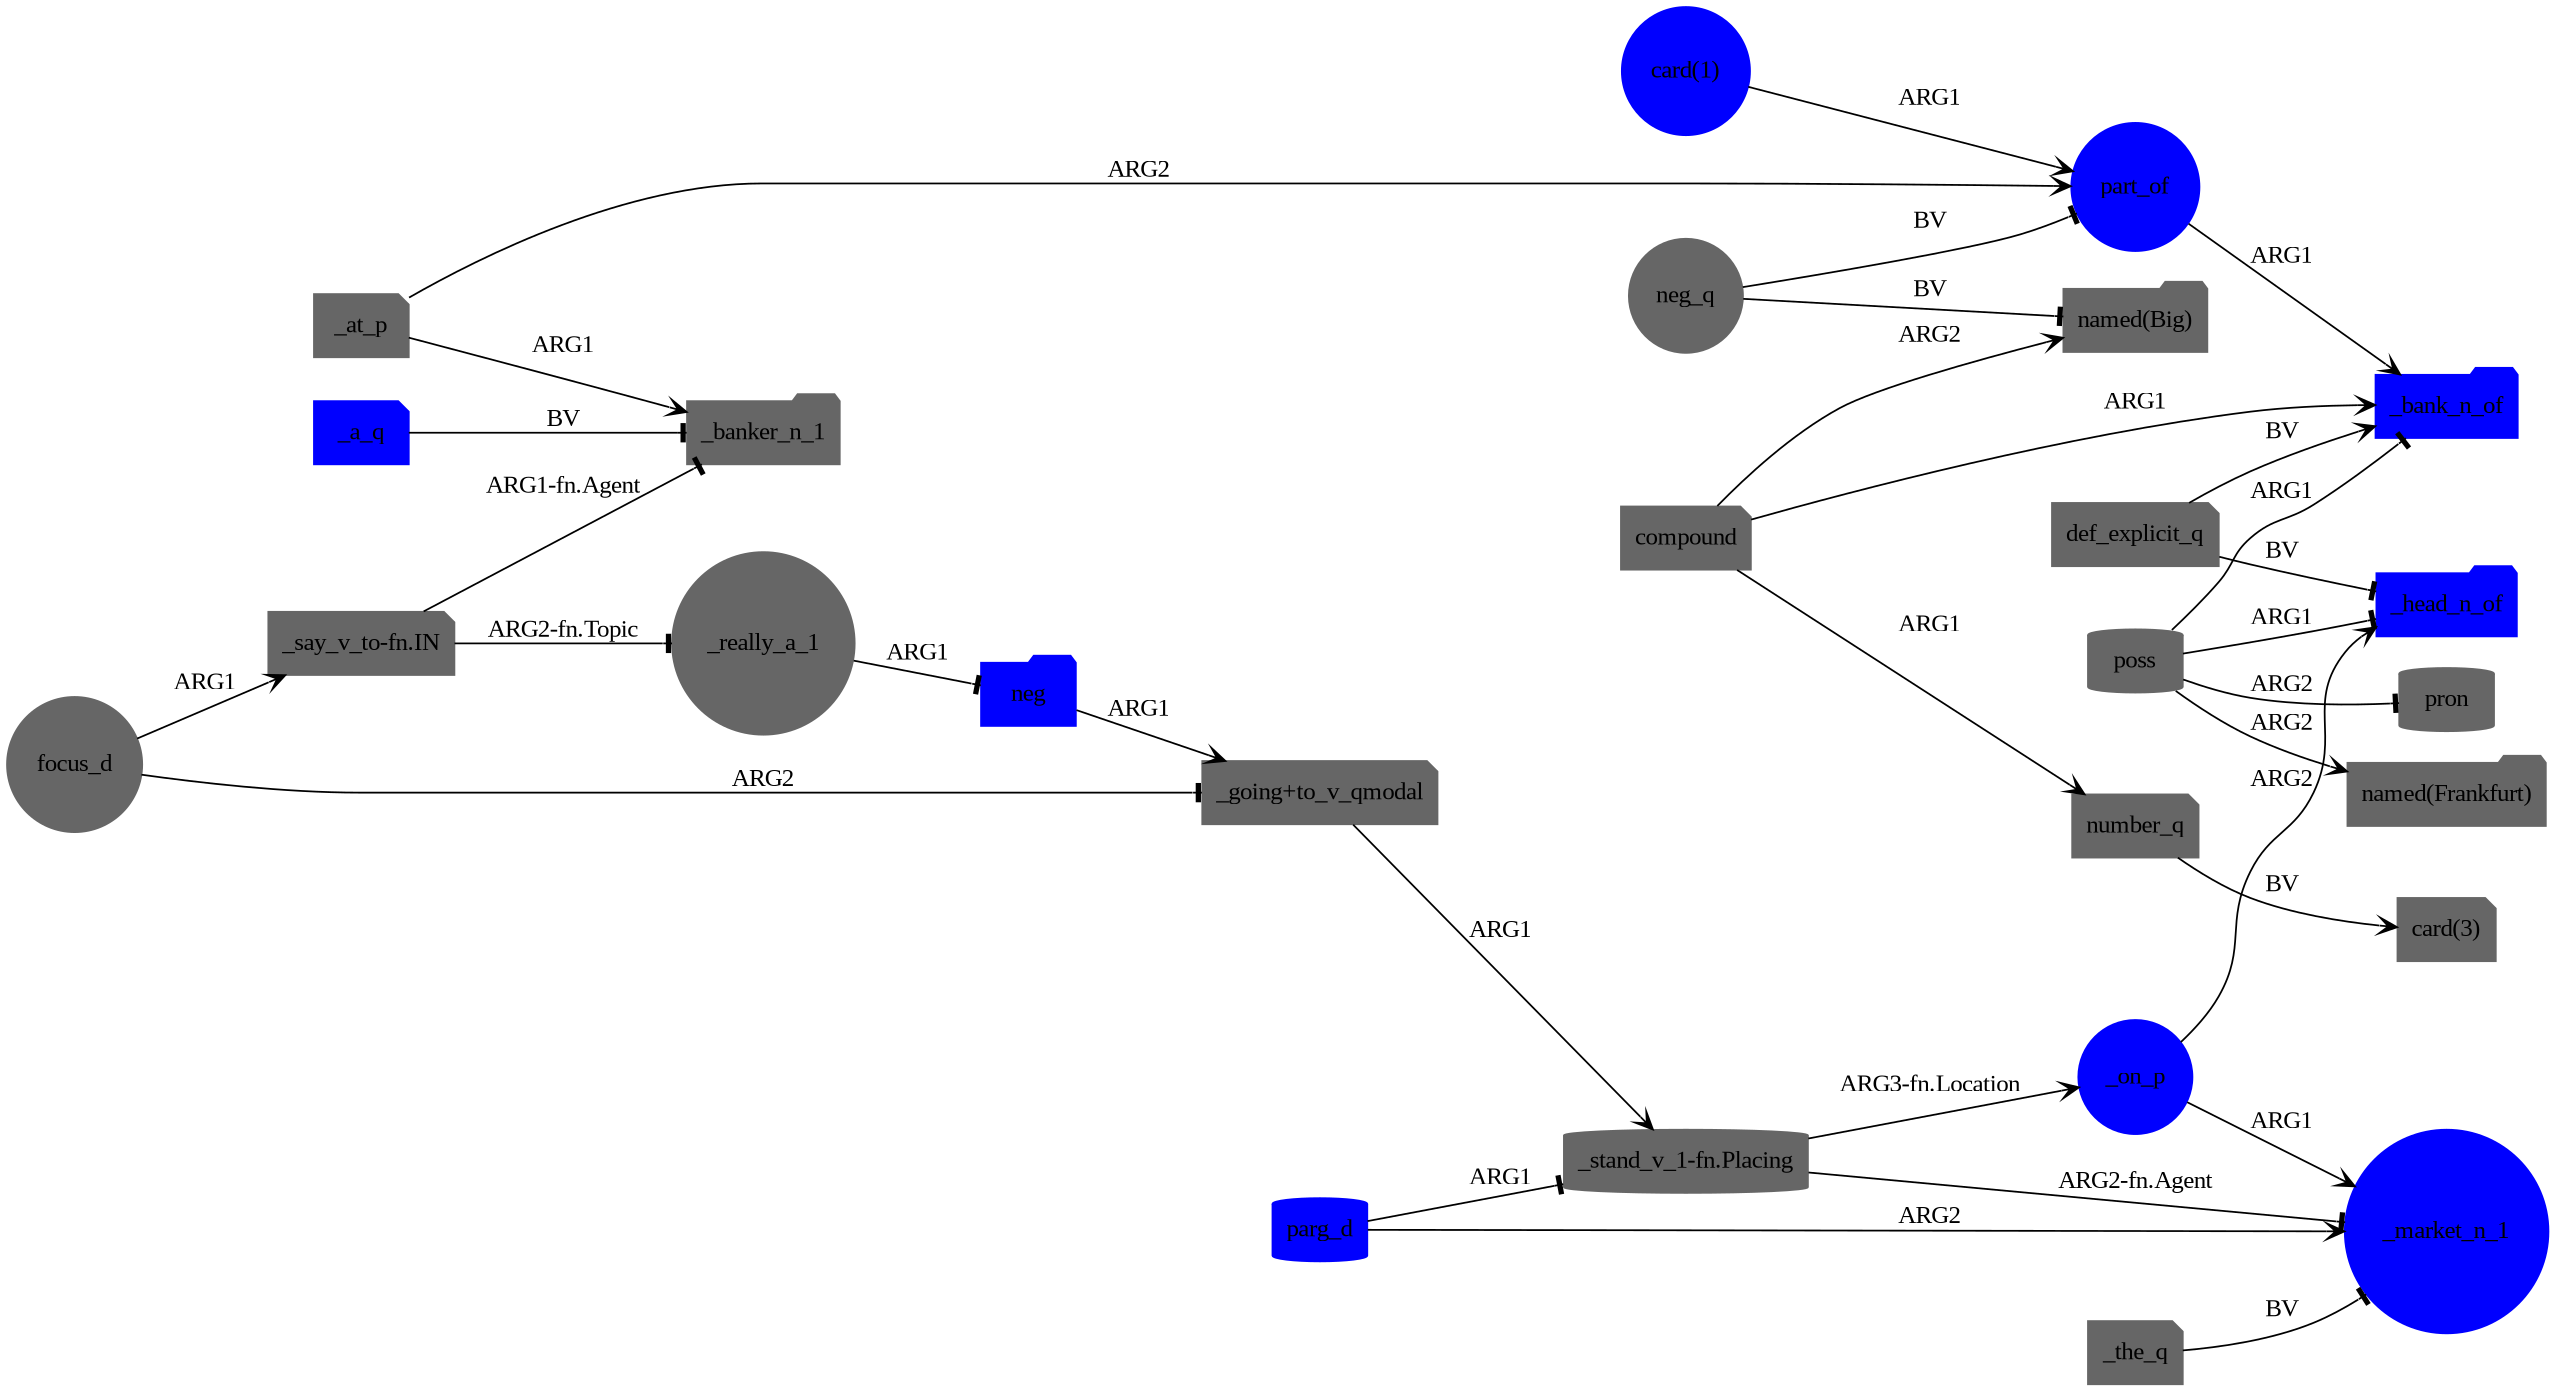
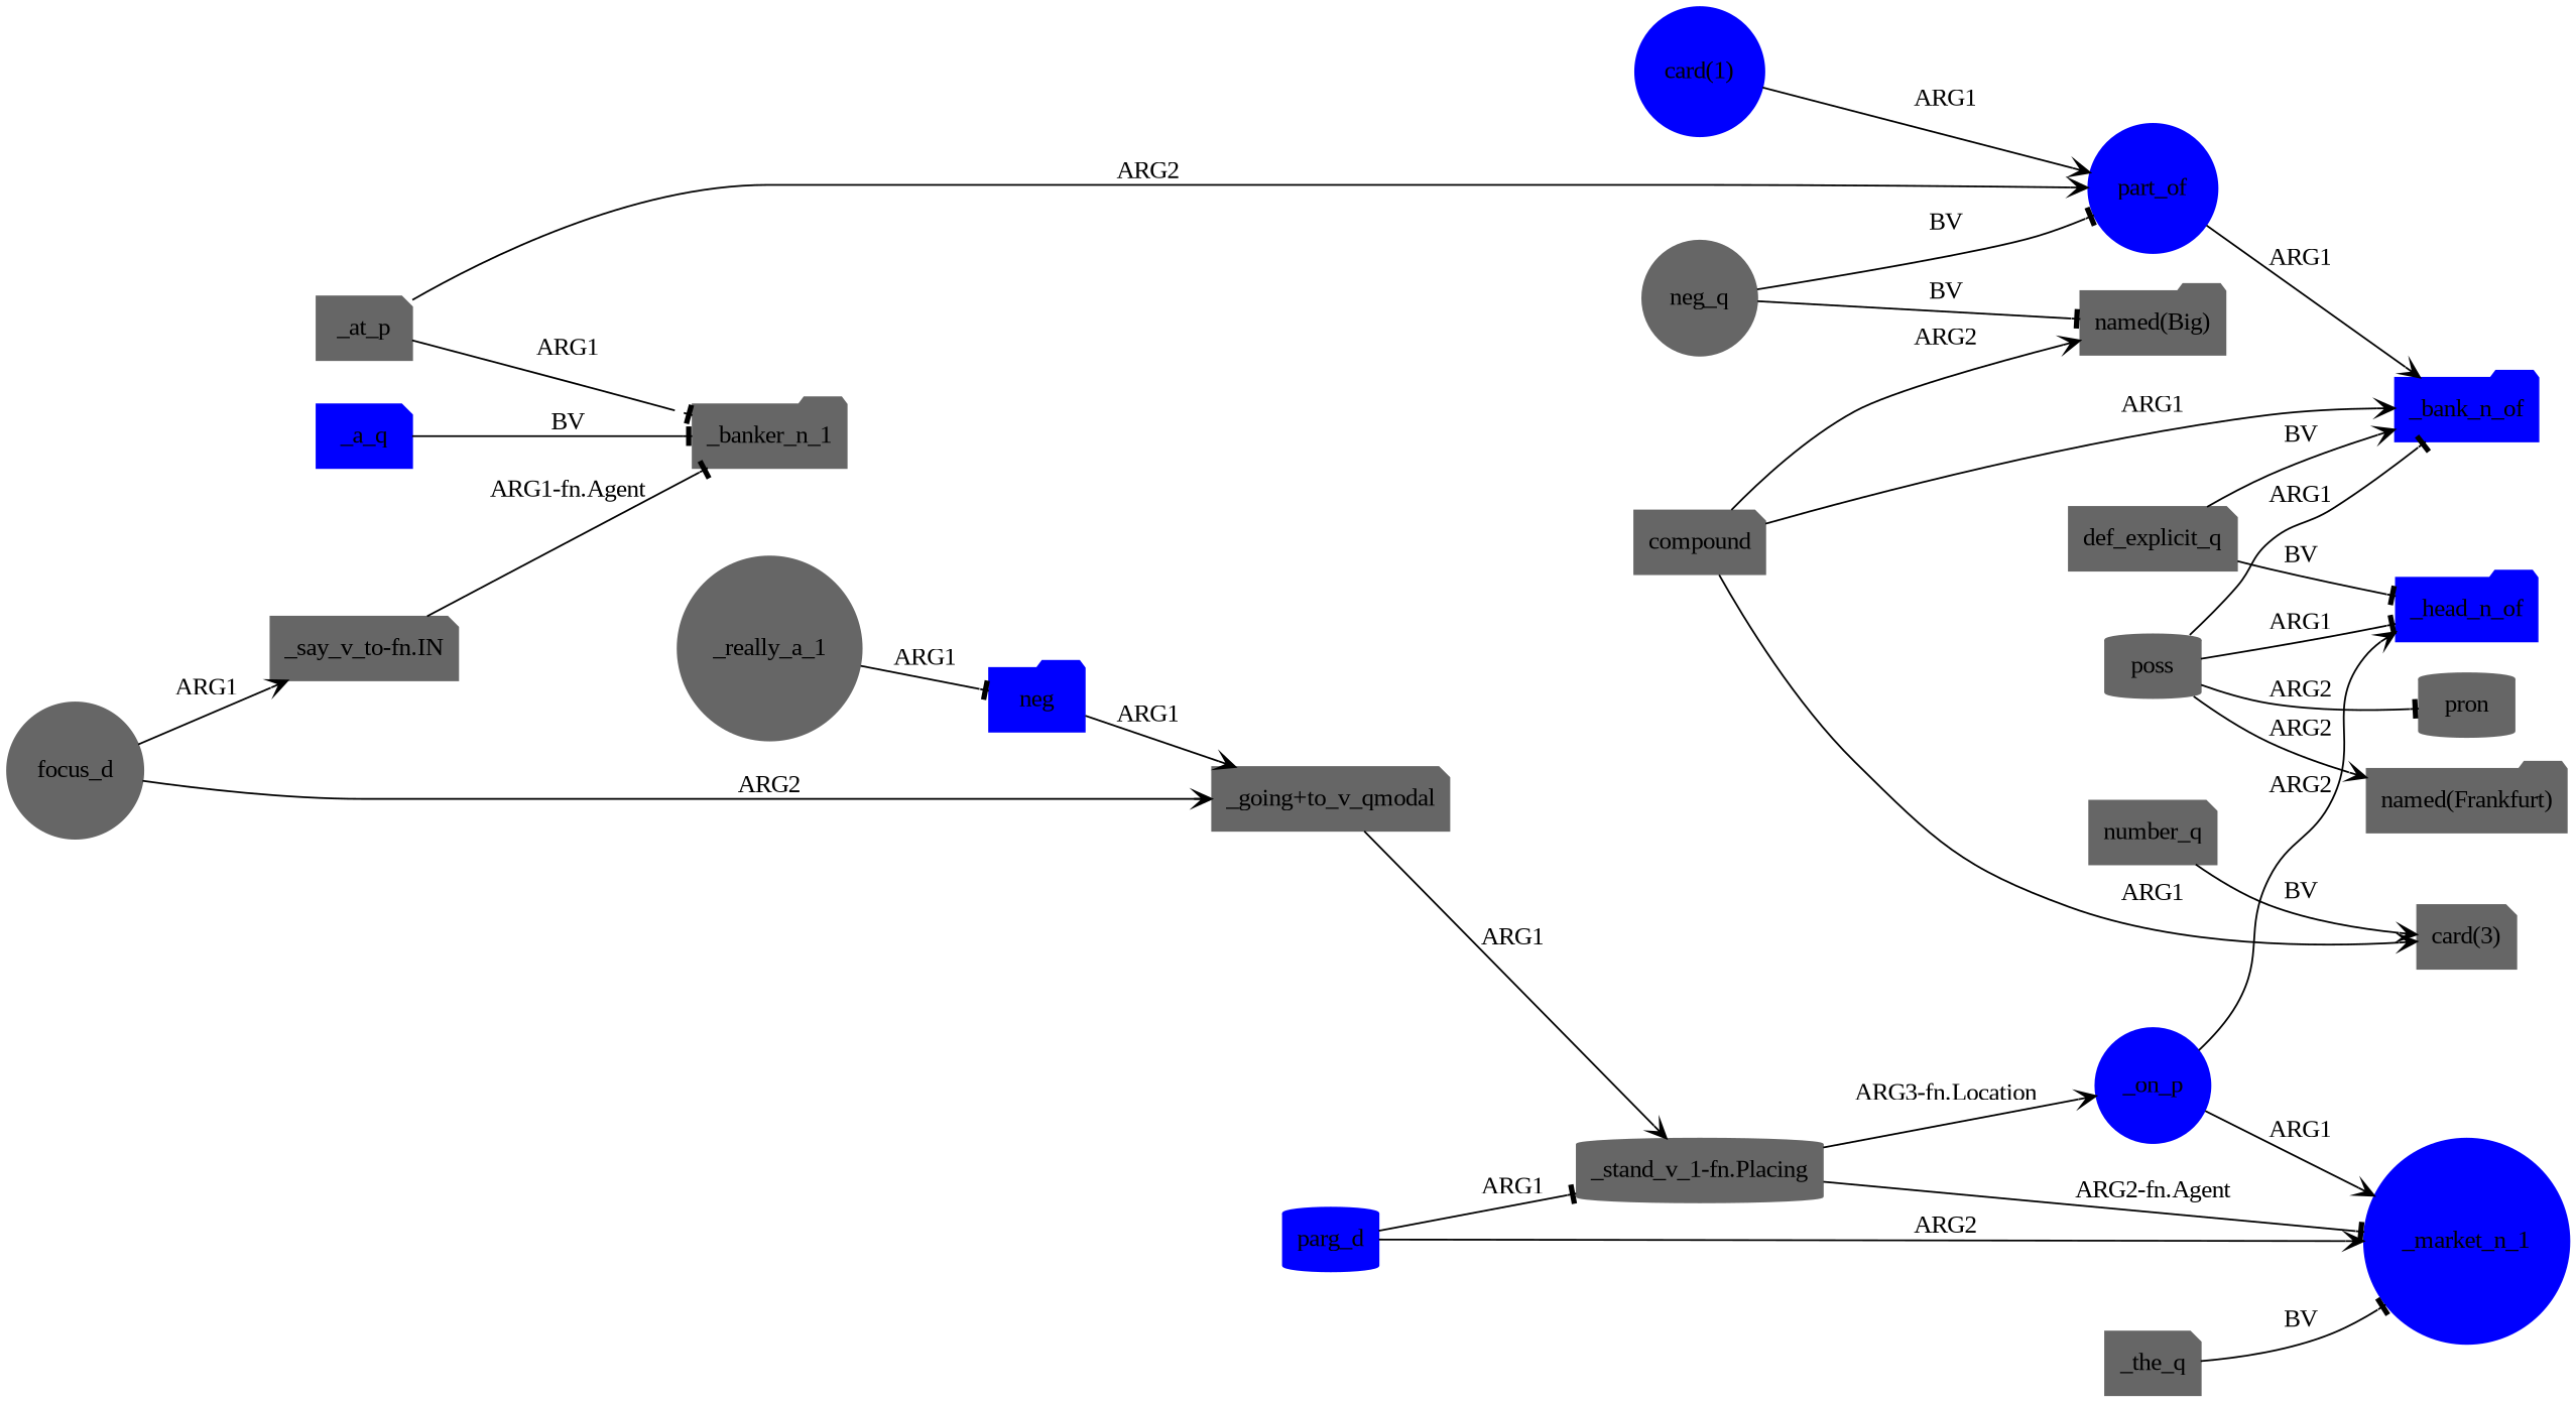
  digraph {
    fontname="Liberation Serif"
    rankdir=LR
    node [color=gray40 fontname="Liberation Serif" shape=note style=filled]
    edge [arrowhead=vee fontname="Liberation Serif"]
    n1 [label=neg_q shape=circle]
    part_of [color=blue shape=circle]
    "named(Big)" [shape=folder]
    _bank_n_of [color=blue shape=folder]
    poss [shape=cylinder]
    _head_n_of [color=blue shape=folder]
    pron [shape=cylinder]
    "named(Frankfurt)" [shape=folder]
    _really_a_1 [shape=circle]
    "_say_v_to-fn.IN"
    _banker_n_1 [shape=folder]
    neg [color=blue shape=folder]
    "_going+to_v_qmodal"
    compound
    "card(3)"
    def_explicit_q
    "_stand_v_1-fn.Placing" [shape=cylinder]
    _on_p [color=blue shape=circle]
    _market_n_1 [color=blue shape=circle]
    parg_d [color=blue shape=cylinder]
    _a_q [color=blue]
    _at_p
    "card(1)" [color=blue shape=circle]
    number_q
    focus_d [shape=circle]
    _the_q
    n1 -> part_of [arrowhead=tee label=BV]
    n1 -> "named(Big)" [arrowhead=tee label=BV]
    part_of -> _bank_n_of [label=ARG1]
    poss -> _bank_n_of [arrowhead=tee label=ARG1]
    poss -> _head_n_of [arrowhead=tee label=ARG1]
    poss -> pron [arrowhead=tee label=ARG2]
    poss -> "named(Frankfurt)" [label=ARG2]
    _really_a_1 -> neg [arrowhead=tee label=ARG1]
-   "_say_v_to-fn.IN" -> _really_a_1 [arrowhead=tee label="ARG2-fn.Topic"]
    "_say_v_to-fn.IN" -> _banker_n_1 [arrowhead=tee label="ARG1-fn.Agent"]
    neg -> "_going+to_v_qmodal" [label=ARG1]
    "_going+to_v_qmodal" -> "_stand_v_1-fn.Placing" [label=ARG1]
    compound -> "named(Big)" [label=ARG2]
    compound -> _bank_n_of [label=ARG1]
-   compound -> number_q [label=ARG1]
+   compound -> "card(3)" [label=ARG1]
    def_explicit_q -> _bank_n_of [label=BV]
    def_explicit_q -> _head_n_of [arrowhead=tee label=BV]
    "_stand_v_1-fn.Placing" -> _on_p [label="ARG3-fn.Location"]
    "_stand_v_1-fn.Placing" -> _market_n_1 [arrowhead=tee label="ARG2-fn.Agent"]
    _on_p -> _head_n_of [label=ARG2]
    _on_p -> _market_n_1 [label=ARG1]
    parg_d -> "_stand_v_1-fn.Placing" [arrowhead=tee label=ARG1]
    parg_d -> _market_n_1 [label=ARG2]
    _a_q -> _banker_n_1 [arrowhead=tee label=BV]
    _at_p -> part_of [label=ARG2]
-   _at_p -> _banker_n_1 [label=ARG1]
+   _at_p -> _banker_n_1 [arrowhead=tee label=ARG1]
    "card(1)" -> part_of [label=ARG1]
    number_q -> "card(3)" [label=BV]
    focus_d -> "_say_v_to-fn.IN" [label=ARG1]
-   focus_d -> "_going+to_v_qmodal" [arrowhead=tee label=ARG2]
+   focus_d -> "_going+to_v_qmodal" [label=ARG2]
    _the_q -> _market_n_1 [arrowhead=tee label=BV]
  }
